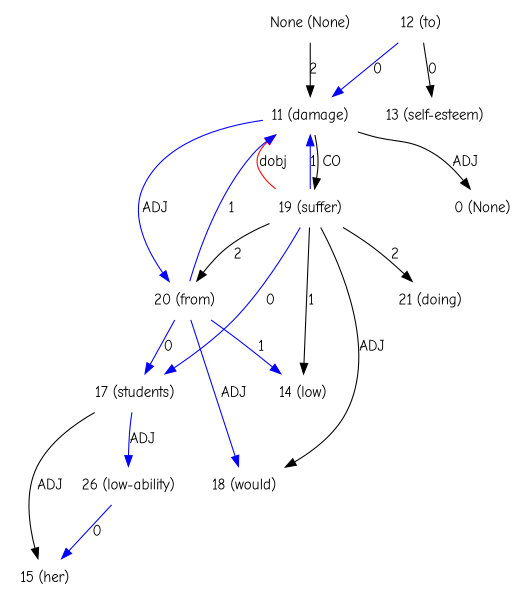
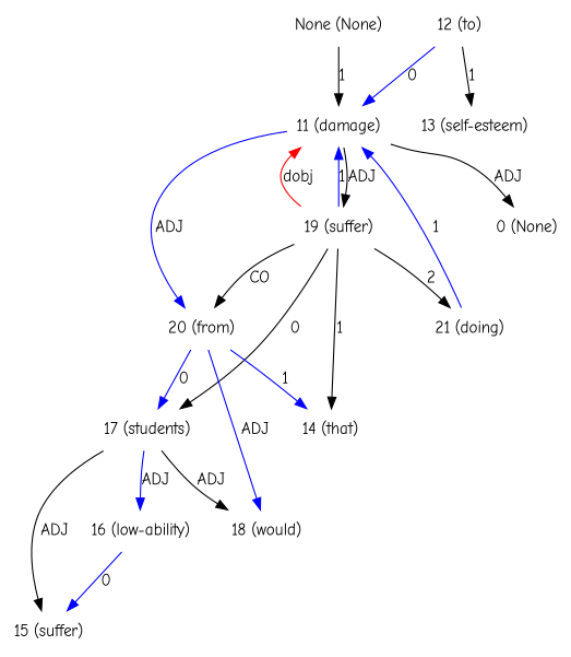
  digraph {
    fontname="Comic Neue"
    node [fontname="Comic Neue" shape=plaintext]
    edge [dir=forward fontname="Comic Neue"]
    n1 [label="None (None)"]
    n2 [label="11 (damage)"]
    n3 [label="19 (suffer)"]
    n4 [label="20 (from)"]
    n5 [label="0 (None)"]
    n6 [label="12 (to)"]
    n7 [label="13 (self-esteem)"]
-   n8 [label="14 (low)"]
+   n8 [label="14 (that)"]
    n9 [label="17 (students)"]
    n10 [label="18 (would)"]
    n11 [label="21 (doing)"]
-   n12 [label="15 (her)"]
-   n13 [label="26 (low-ability)"]
-   n1 -> n2 [label=2]
-   n2 -> n3 [label=CO]
+   n12 [label="15 (suffer)"]
+   n13 [label="16 (low-ability)"]
+   n1 -> n2 [label=1]
+   n2 -> n3 [label=ADJ]
    n2 -> n4 [color=blue label=ADJ]
    n2 -> n5 [label=ADJ]
    n3 -> n2 [color=red label=dobj]
    n3 -> n2 [color=blue label=1]
-   n3 -> n4 [label=2]
+   n3 -> n4 [label=CO]
    n3 -> n8 [label=1]
-   n3 -> n9 [label=0 color=blue]
-   n3 -> n10 [label=ADJ]
+   n3 -> n9 [label=0]
+   n9 -> n10 [label=ADJ]
    n3 -> n11 [label=2]
-   n4 -> n2 [color=blue label=1]
+   n11 -> n2 [color=blue label=1]
    n4 -> n8 [color=blue label=1]
    n4 -> n9 [color=blue label=0]
    n4 -> n10 [color=blue label=ADJ]
    n6 -> n2 [color=blue label=0]
-   n6 -> n7 [label=0]
+   n6 -> n7 [label=1]
    n9 -> n12 [label=ADJ]
    n9 -> n13 [color=blue label=ADJ]
    n13 -> n12 [color=blue label=0]
  }
